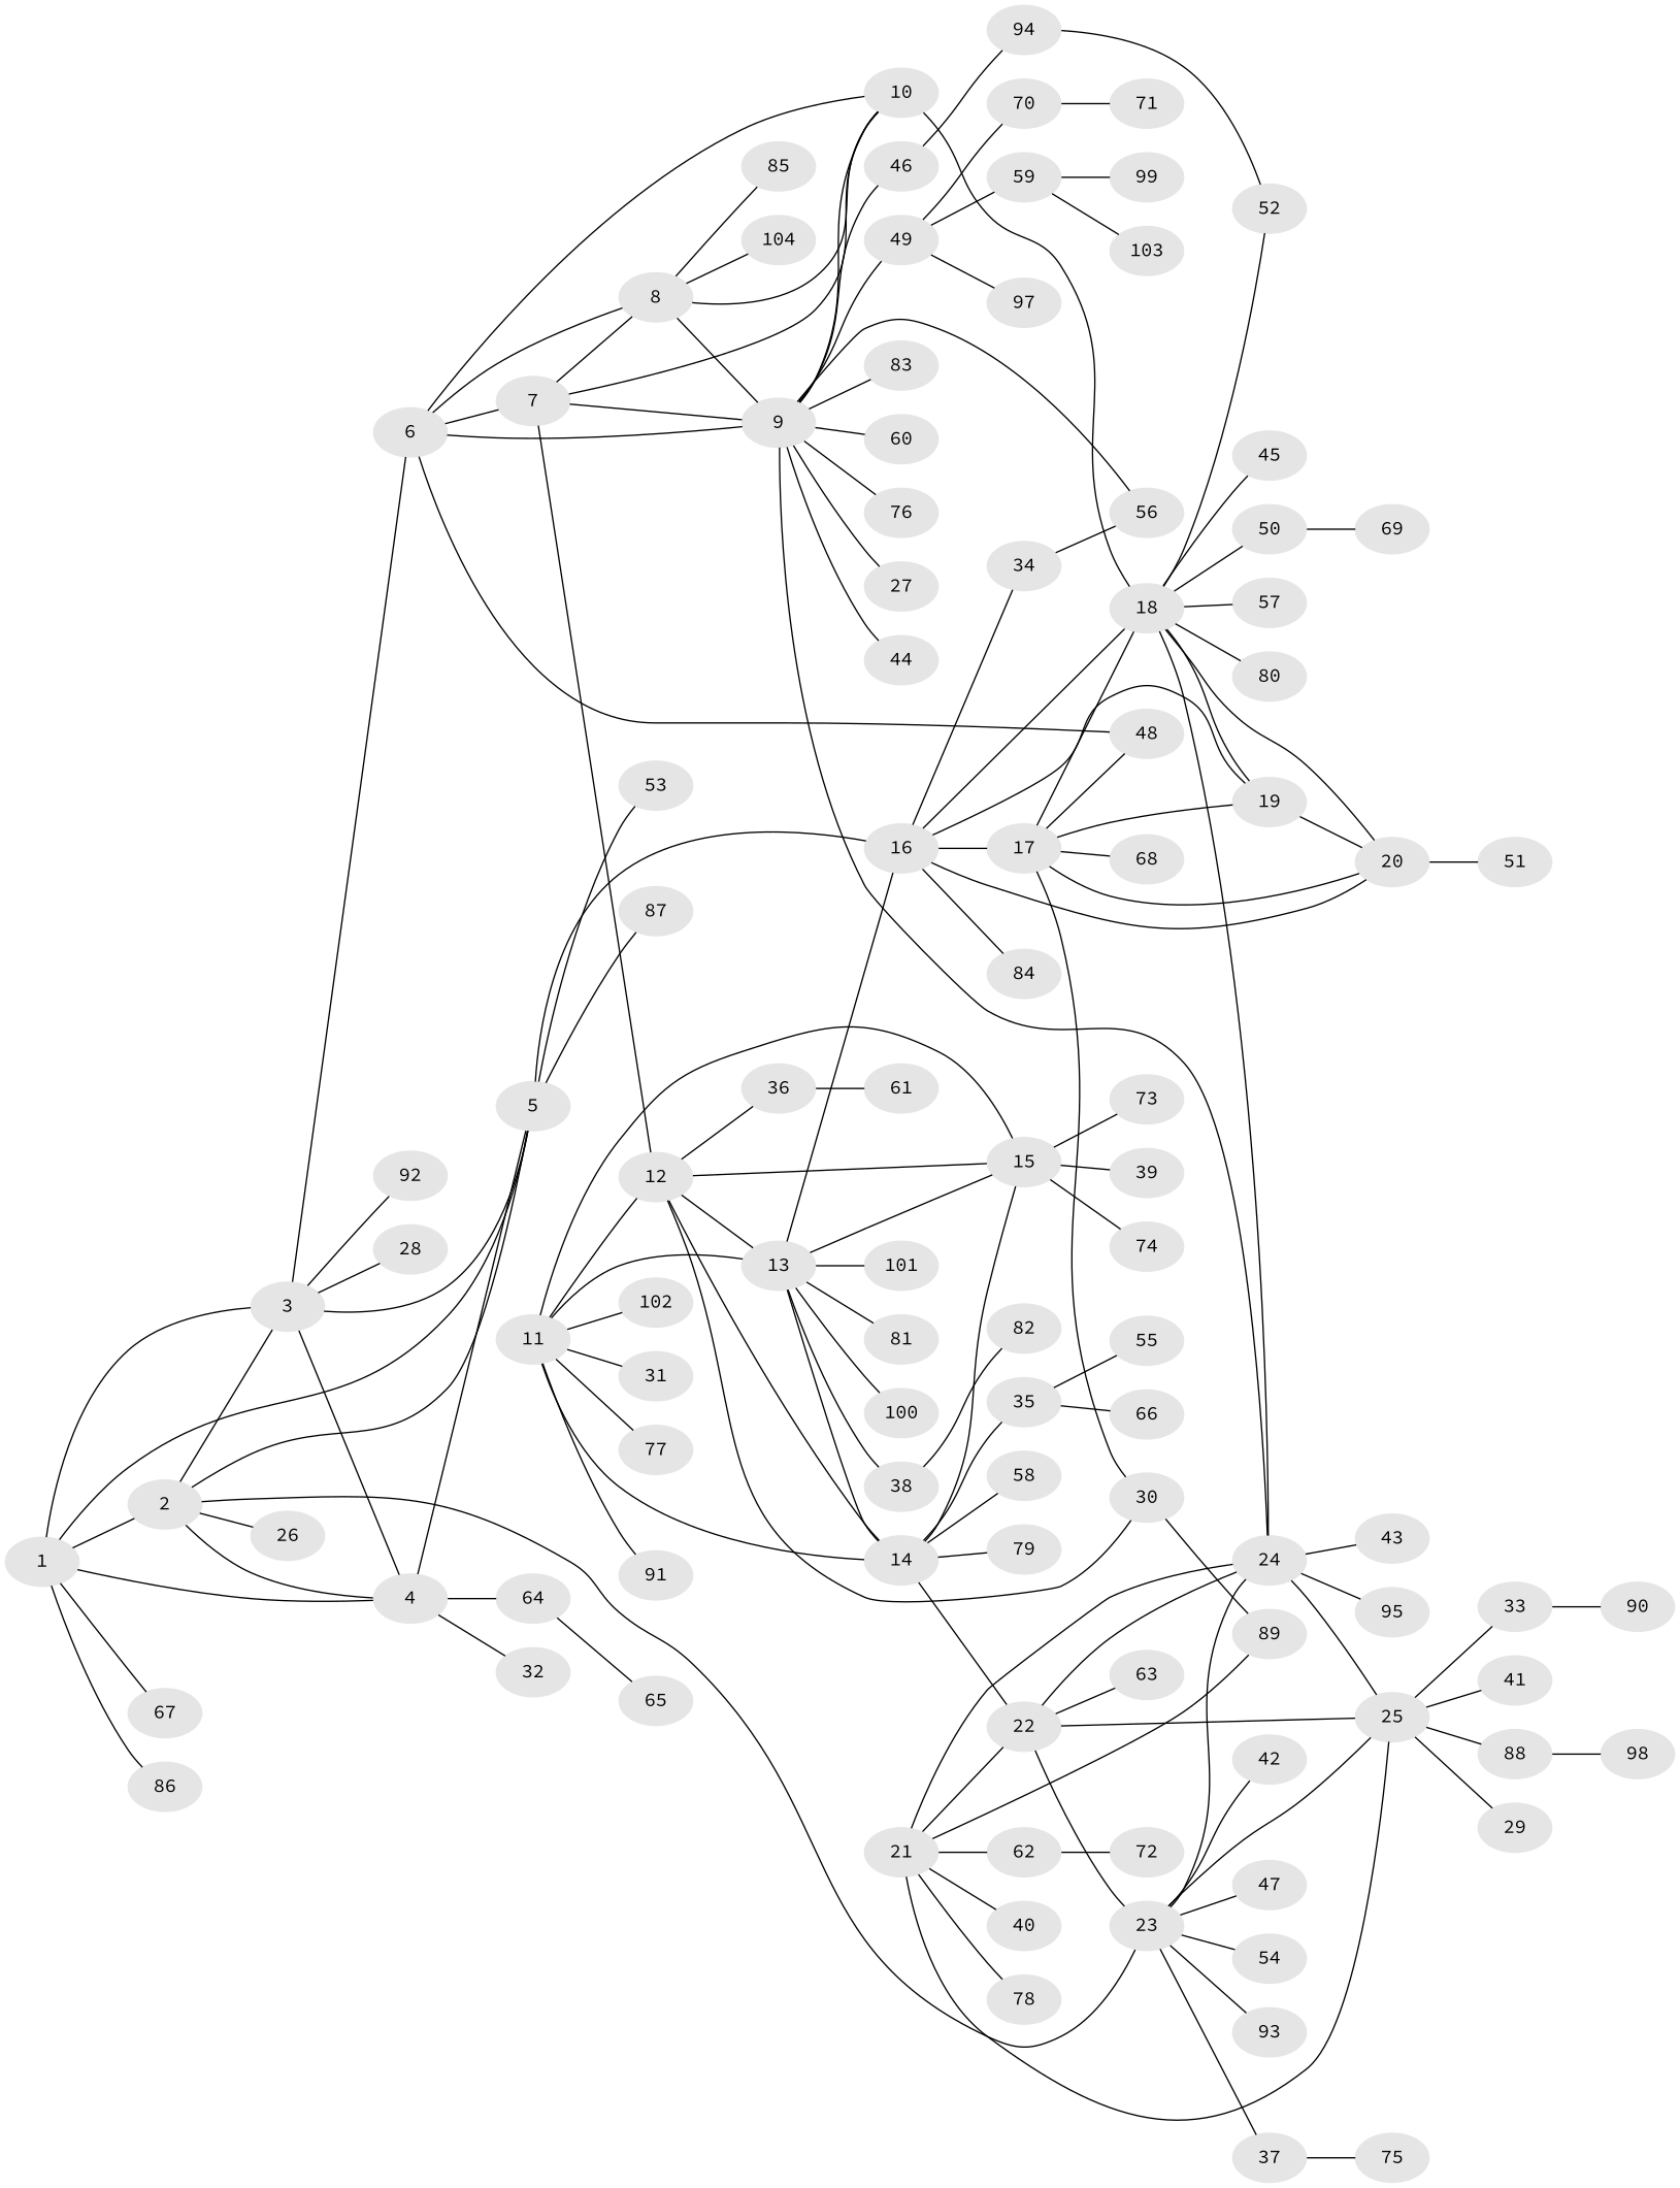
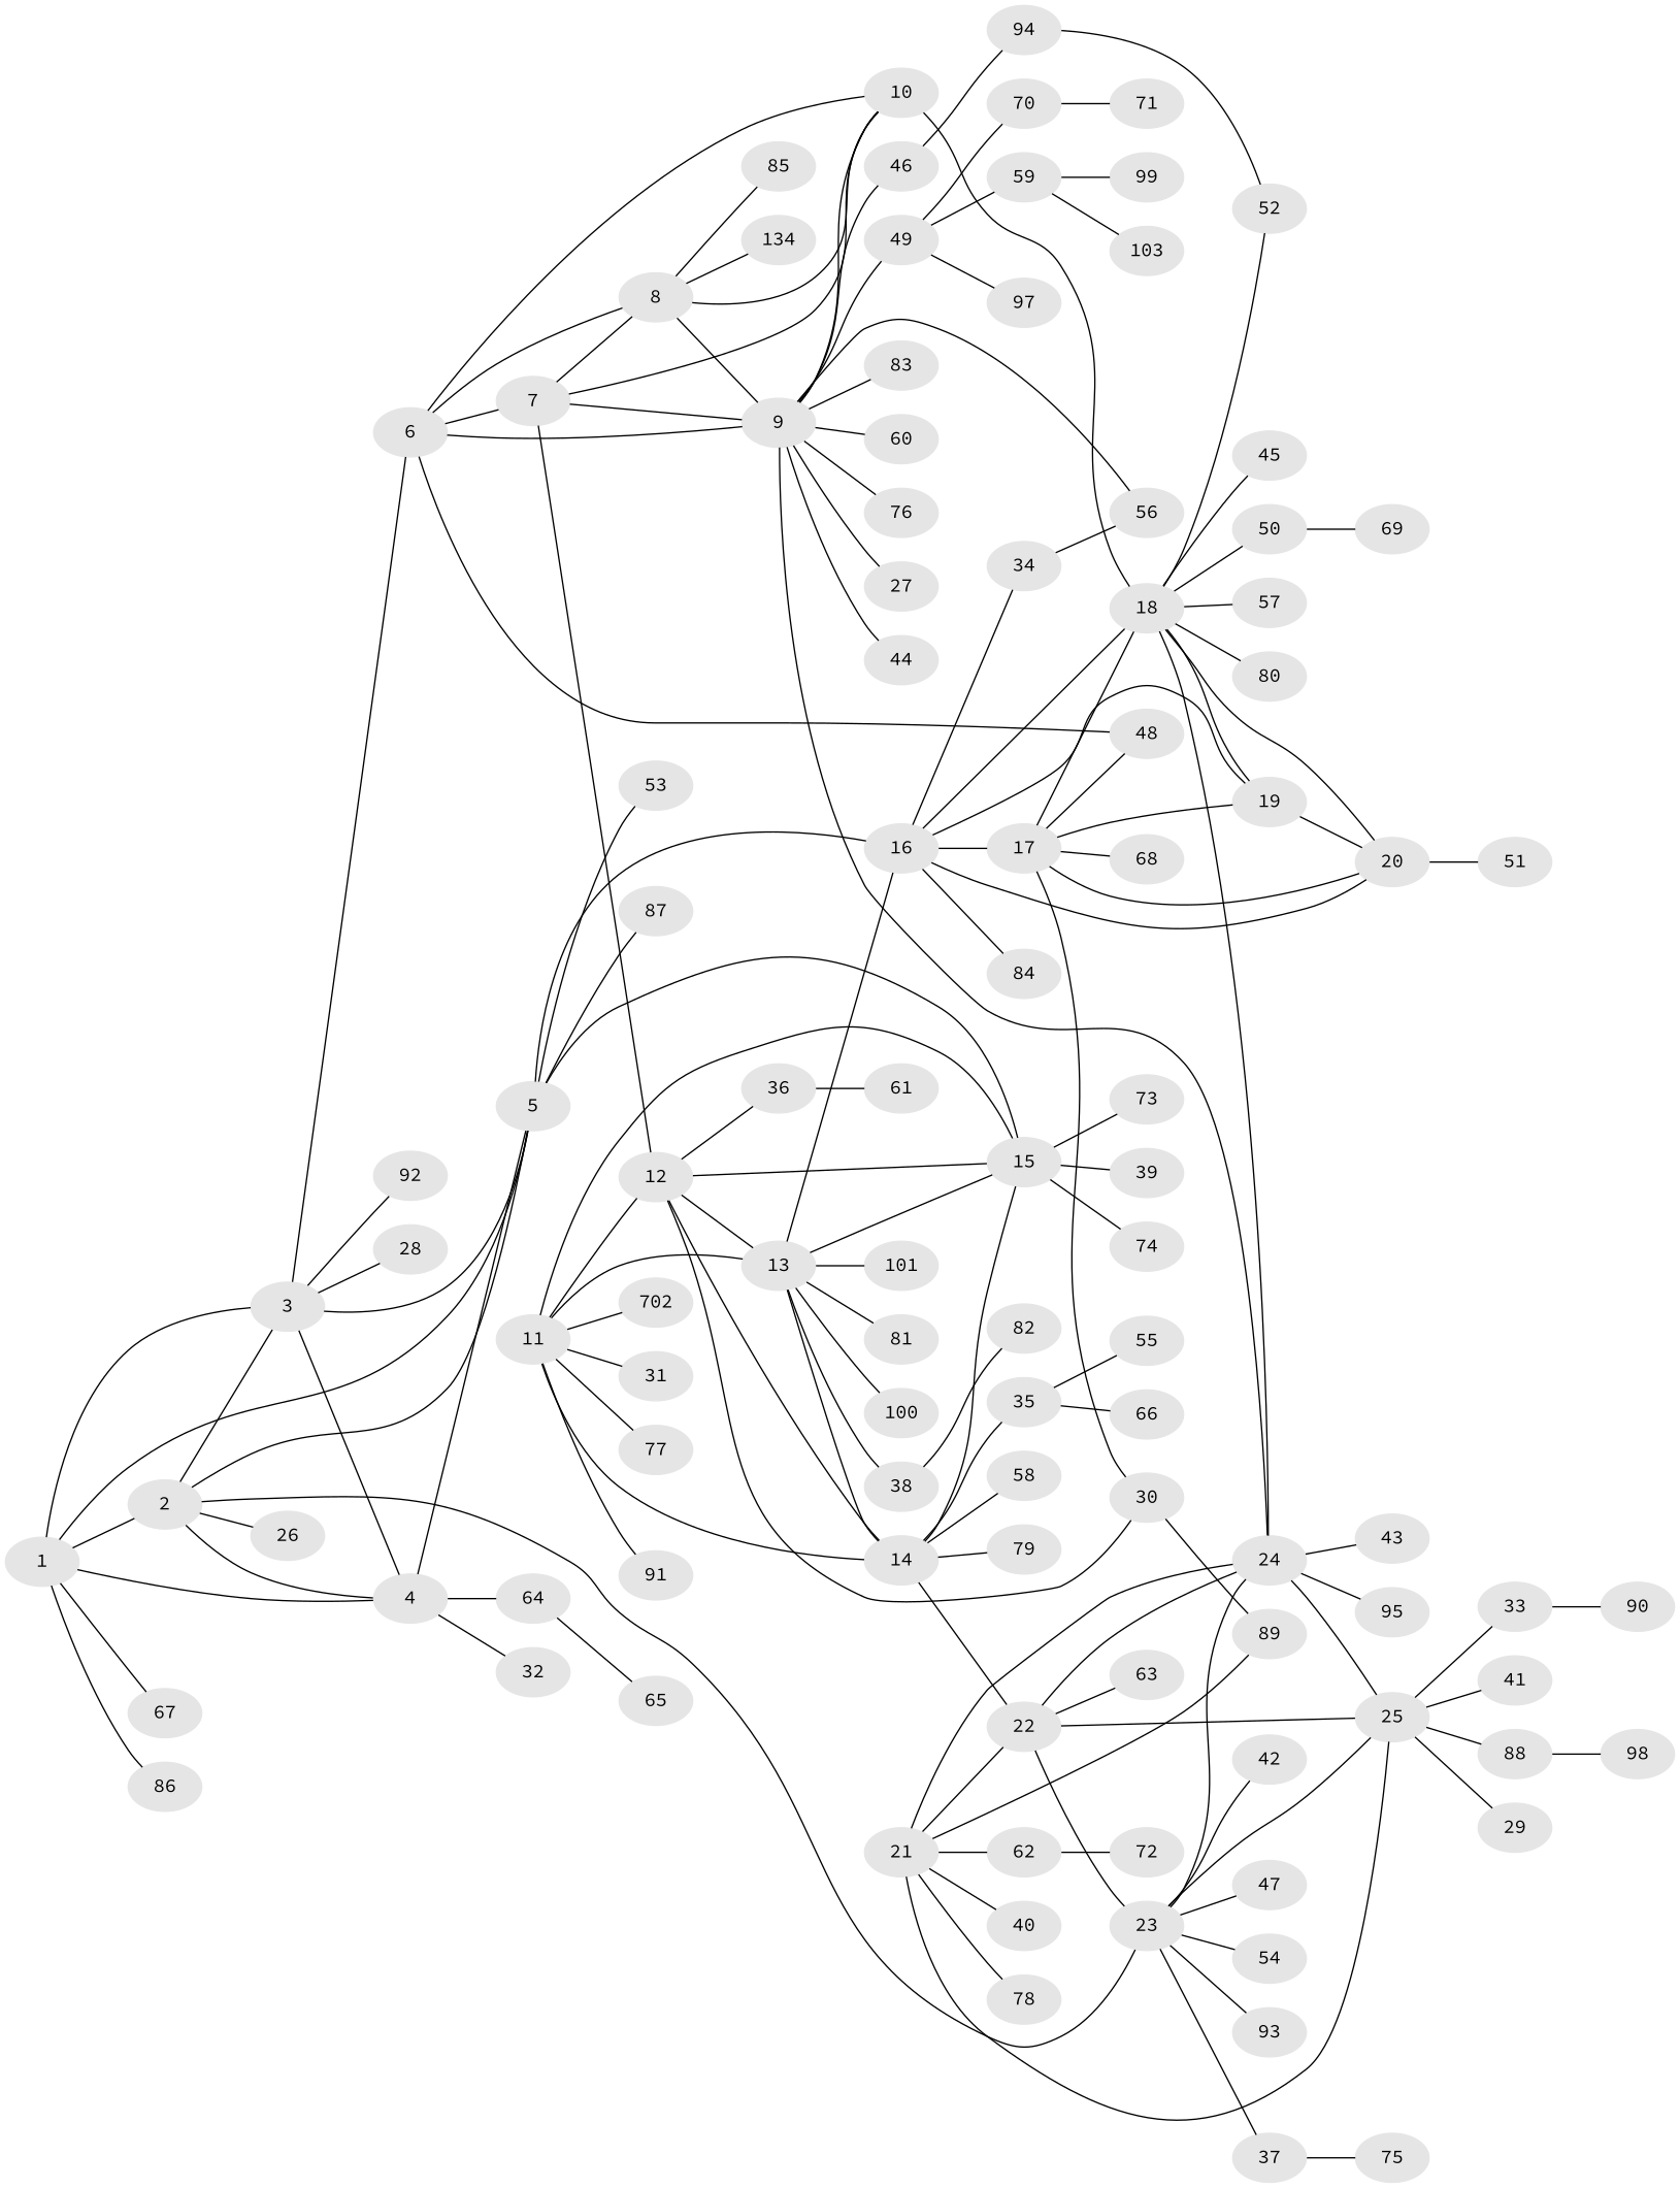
  graph {
    fontname="Source Code Pro"
    rankdir=LR
    node [color=gray90 fontname="Source Code Pro" style=filled]
    edge [fontname="Source Code Pro"]
    1
    2
    3
    4
    5
    67
    86
    23
    26
    6
    28
    92
    32
    64
    15
    16
    53
    87
    24
    25
    37
    42
    47
    54
    93
    7
    8
    9
    10
    48
    65
    39
    73
    74
    18
    17
    19
    20
    34
    84
    12
    85
-   104
+   104 [label=134]
    27
    44
    46
    49
    56
    60
    76
    83
    13
    14
    30
    36
    43
    95
    94
    59
    70
    97
    52
    45
    50
    57
    80
    11
    31
    77
    91
-   102
+   102 [label=702]
    38
    81
    100
    101
    22
    35
    58
    79
    89
    61
    82
    63
    55
    66
    68
    51
    69
    21
    40
    62
    78
    29
    33
    41
    88
    72
    75
    90
    98
    99
    103
    71
    1 -- 2
    1 -- 3
    1 -- 4
    1 -- 5
    1 -- 67
    1 -- 86
    2 -- 3
    2 -- 4
    2 -- 5
    2 -- 23
    2 -- 26
    3 -- 4
    3 -- 5
    3 -- 6
    3 -- 28
    3 -- 92
    4 -- 5
    4 -- 32
    4 -- 64
+   5 -- 15
    5 -- 16
    5 -- 53
    5 -- 87
    23 -- 24
    23 -- 25
    23 -- 37
    23 -- 42
    23 -- 47
    23 -- 54
    23 -- 93
    6 -- 7
    6 -- 8
    6 -- 9
    6 -- 10
    6 -- 48
    64 -- 65
    15 -- 39
    15 -- 73
    15 -- 74
    16 -- 18
    16 -- 17
    16 -- 19
    16 -- 20
    16 -- 34
    16 -- 84
    24 -- 25
    24 -- 43
    24 -- 95
    25 -- 29
    25 -- 33
    25 -- 41
    25 -- 88
    37 -- 75
    7 -- 8
    7 -- 9
    7 -- 10
    7 -- 12
    8 -- 9
    8 -- 10
    8 -- 85
    8 -- 104
    9 -- 24
    9 -- 10
    9 -- 27
    9 -- 44
    9 -- 46
    9 -- 49
    9 -- 56
    9 -- 60
    9 -- 76
    9 -- 83
    10 -- 18
    18 -- 24
    18 -- 19
    18 -- 20
    18 -- 52
    18 -- 45
    18 -- 50
    18 -- 57
    18 -- 80
    17 -- 48
    17 -- 18
    17 -- 19
    17 -- 20
    17 -- 30
    17 -- 68
    19 -- 20
    20 -- 51
    34 -- 56
    12 -- 15
    12 -- 13
    12 -- 14
    12 -- 30
    12 -- 36
    46 -- 94
    49 -- 59
    49 -- 70
    49 -- 97
    13 -- 15
    13 -- 16
    13 -- 14
    13 -- 38
    13 -- 81
    13 -- 100
    13 -- 101
    14 -- 15
    14 -- 22
    14 -- 35
    14 -- 58
    14 -- 79
    30 -- 89
    36 -- 61
    94 -- 52
    59 -- 99
    59 -- 103
    70 -- 71
    50 -- 69
    11 -- 15
    11 -- 12
    11 -- 13
    11 -- 14
    11 -- 31
    11 -- 77
    11 -- 91
    11 -- 102
    38 -- 82
    22 -- 23
    22 -- 24
    22 -- 25
    22 -- 63
    35 -- 55
    35 -- 66
    21 -- 24
    21 -- 25
    21 -- 22
    21 -- 89
    21 -- 40
    21 -- 62
    21 -- 78
    62 -- 72
    33 -- 90
    88 -- 98
  }
